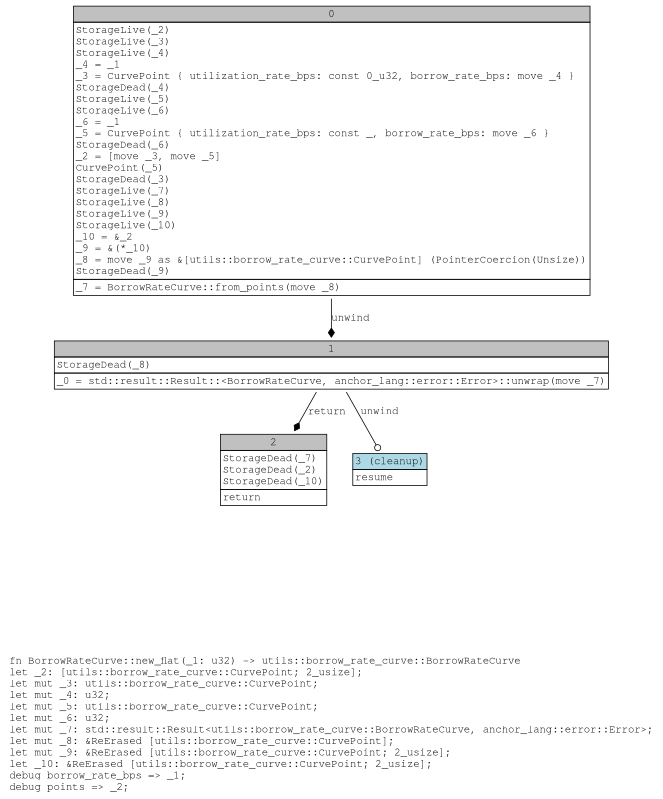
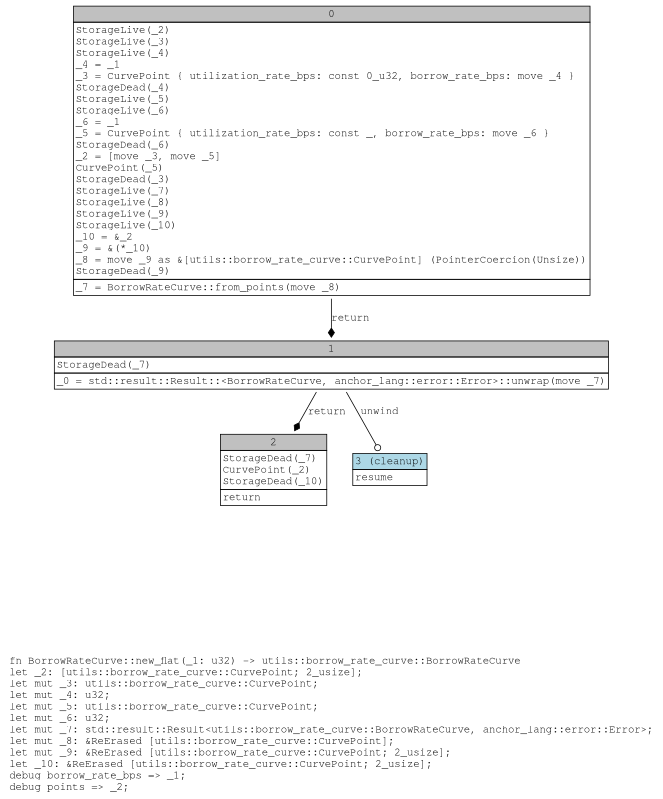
  digraph {
    fontname="Courier, monospace"
    label=<fn BorrowRateCurve::new_flat(_1: u32) -&gt; utils::borrow_rate_curve::BorrowRateCurve<br align="left"/>let _2: [utils::borrow_rate_curve::CurvePoint; 2_usize];<br align="left"/>let mut _3: utils::borrow_rate_curve::CurvePoint;<br align="left"/>let mut _4: u32;<br align="left"/>let mut _5: utils::borrow_rate_curve::CurvePoint;<br align="left"/>let mut _6: u32;<br align="left"/>let mut _7: std::result::Result&lt;utils::borrow_rate_curve::BorrowRateCurve, anchor_lang::error::Error&gt;;<br align="left"/>let mut _8: &amp;ReErased [utils::borrow_rate_curve::CurvePoint];<br align="left"/>let mut _9: &amp;ReErased [utils::borrow_rate_curve::CurvePoint; 2_usize];<br align="left"/>let _10: &amp;ReErased [utils::borrow_rate_curve::CurvePoint; 2_usize];<br align="left"/>debug borrow_rate_bps =&gt; _1;<br align="left"/>debug points =&gt; _2;<br align="left"/>>
    node [fontname="Courier, monospace" shape=none]
    edge [arrowhead=diamond fontname="Courier, monospace"]
    n1 [label=<<table border="0" cellborder="1" cellspacing="0"><tr><td bgcolor="gray" align="center" colspan="1">0</td></tr><tr><td align="left" balign="left">StorageLive(_2)<br/>StorageLive(_3)<br/>StorageLive(_4)<br/>_4 = _1<br/>_3 = CurvePoint { utilization_rate_bps: const 0_u32, borrow_rate_bps: move _4 }<br/>StorageDead(_4)<br/>StorageLive(_5)<br/>StorageLive(_6)<br/>_6 = _1<br/>_5 = CurvePoint { utilization_rate_bps: const _, borrow_rate_bps: move _6 }<br/>StorageDead(_6)<br/>_2 = [move _3, move _5]<br/>CurvePoint(_5)<br/>StorageDead(_3)<br/>StorageLive(_7)<br/>StorageLive(_8)<br/>StorageLive(_9)<br/>StorageLive(_10)<br/>_10 = &amp;_2<br/>_9 = &amp;(*_10)<br/>_8 = move _9 as &amp;[utils::borrow_rate_curve::CurvePoint] (PointerCoercion(Unsize))<br/>StorageDead(_9)<br/></td></tr><tr><td align="left">_7 = BorrowRateCurve::from_points(move _8)</td></tr></table>>]
-   n2 [label=<<table border="0" cellborder="1" cellspacing="0"><tr><td bgcolor="gray" align="center" colspan="1">1</td></tr><tr><td align="left" balign="left">StorageDead(_8)<br/></td></tr><tr><td align="left">_0 = std::result::Result::&lt;BorrowRateCurve, anchor_lang::error::Error&gt;::unwrap(move _7)</td></tr></table>>]
-   n3 [label=<<table border="0" cellborder="1" cellspacing="0"><tr><td bgcolor="gray" align="center" colspan="1">2</td></tr><tr><td align="left" balign="left">StorageDead(_7)<br/>StorageDead(_2)<br/>StorageDead(_10)<br/></td></tr><tr><td align="left">return</td></tr></table>>]
+   n2 [label=<<table border="0" cellborder="1" cellspacing="0"><tr><td bgcolor="gray" align="center" colspan="1">1</td></tr><tr><td align="left" balign="left">StorageDead(_7)<br/></td></tr><tr><td align="left">_0 = std::result::Result::&lt;BorrowRateCurve, anchor_lang::error::Error&gt;::unwrap(move _7)</td></tr></table>>]
+   n3 [label=<<table border="0" cellborder="1" cellspacing="0"><tr><td bgcolor="gray" align="center" colspan="1">2</td></tr><tr><td align="left" balign="left">StorageDead(_7)<br/>CurvePoint(_2)<br/>StorageDead(_10)<br/></td></tr><tr><td align="left">return</td></tr></table>>]
    n4 [label=<<table border="0" cellborder="1" cellspacing="0"><tr><td bgcolor="lightblue" align="center" colspan="1">3 (cleanup)</td></tr><tr><td align="left">resume</td></tr></table>>]
-   n1 -> n2 [label=unwind]
+   n1 -> n2 [label=return]
    n2 -> n3 [label=return]
    n2 -> n4 [arrowhead=odot label=unwind]
  }
